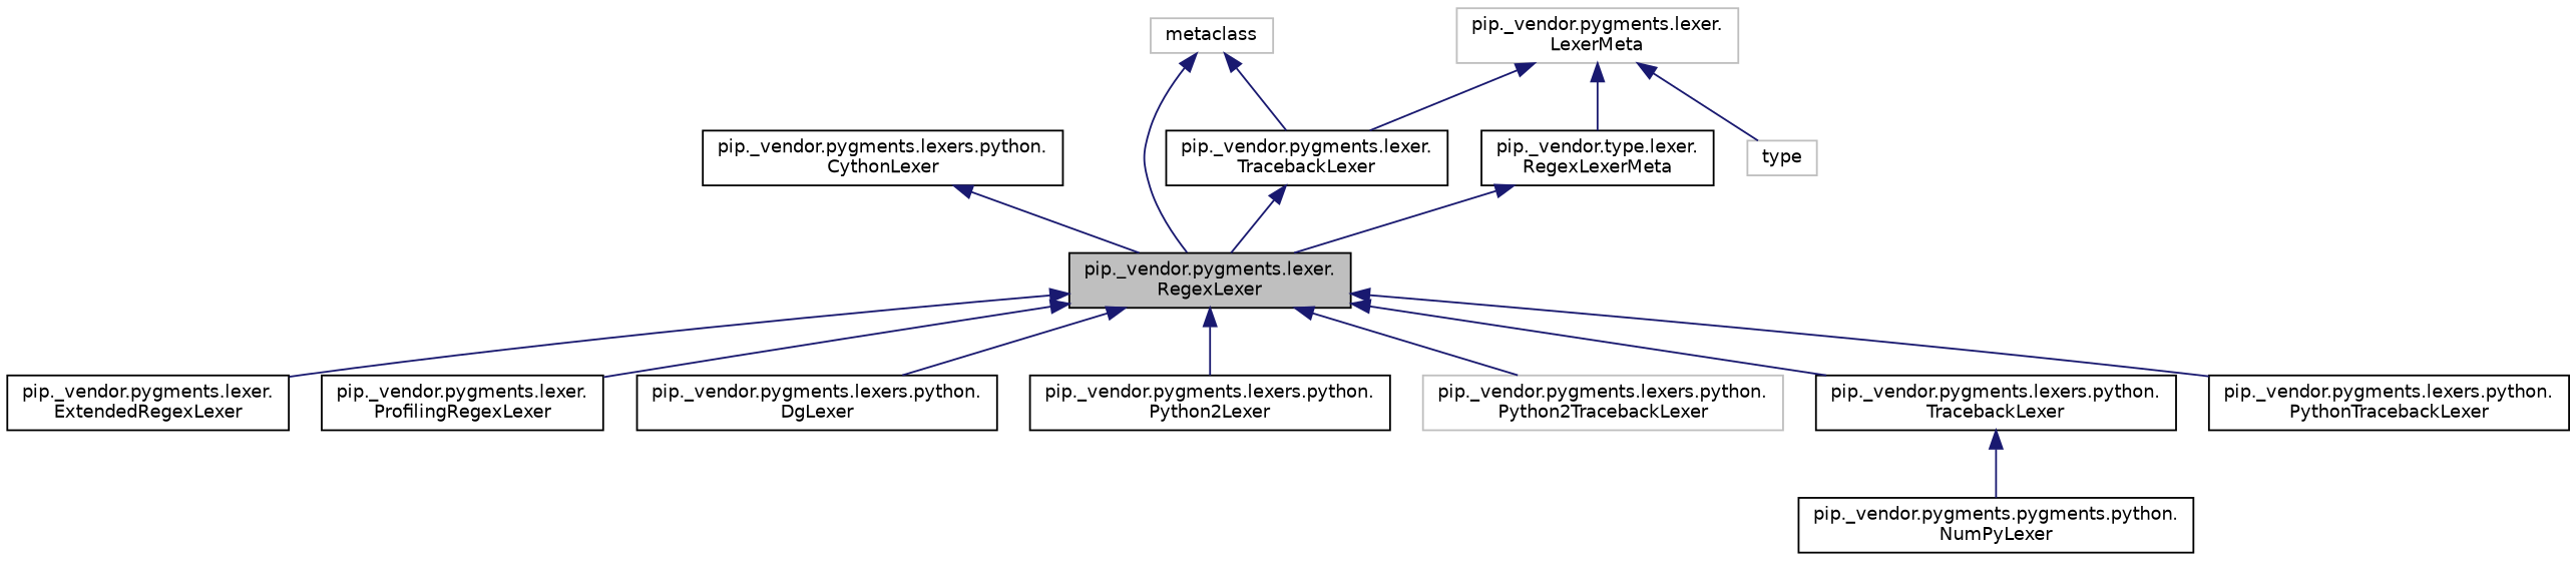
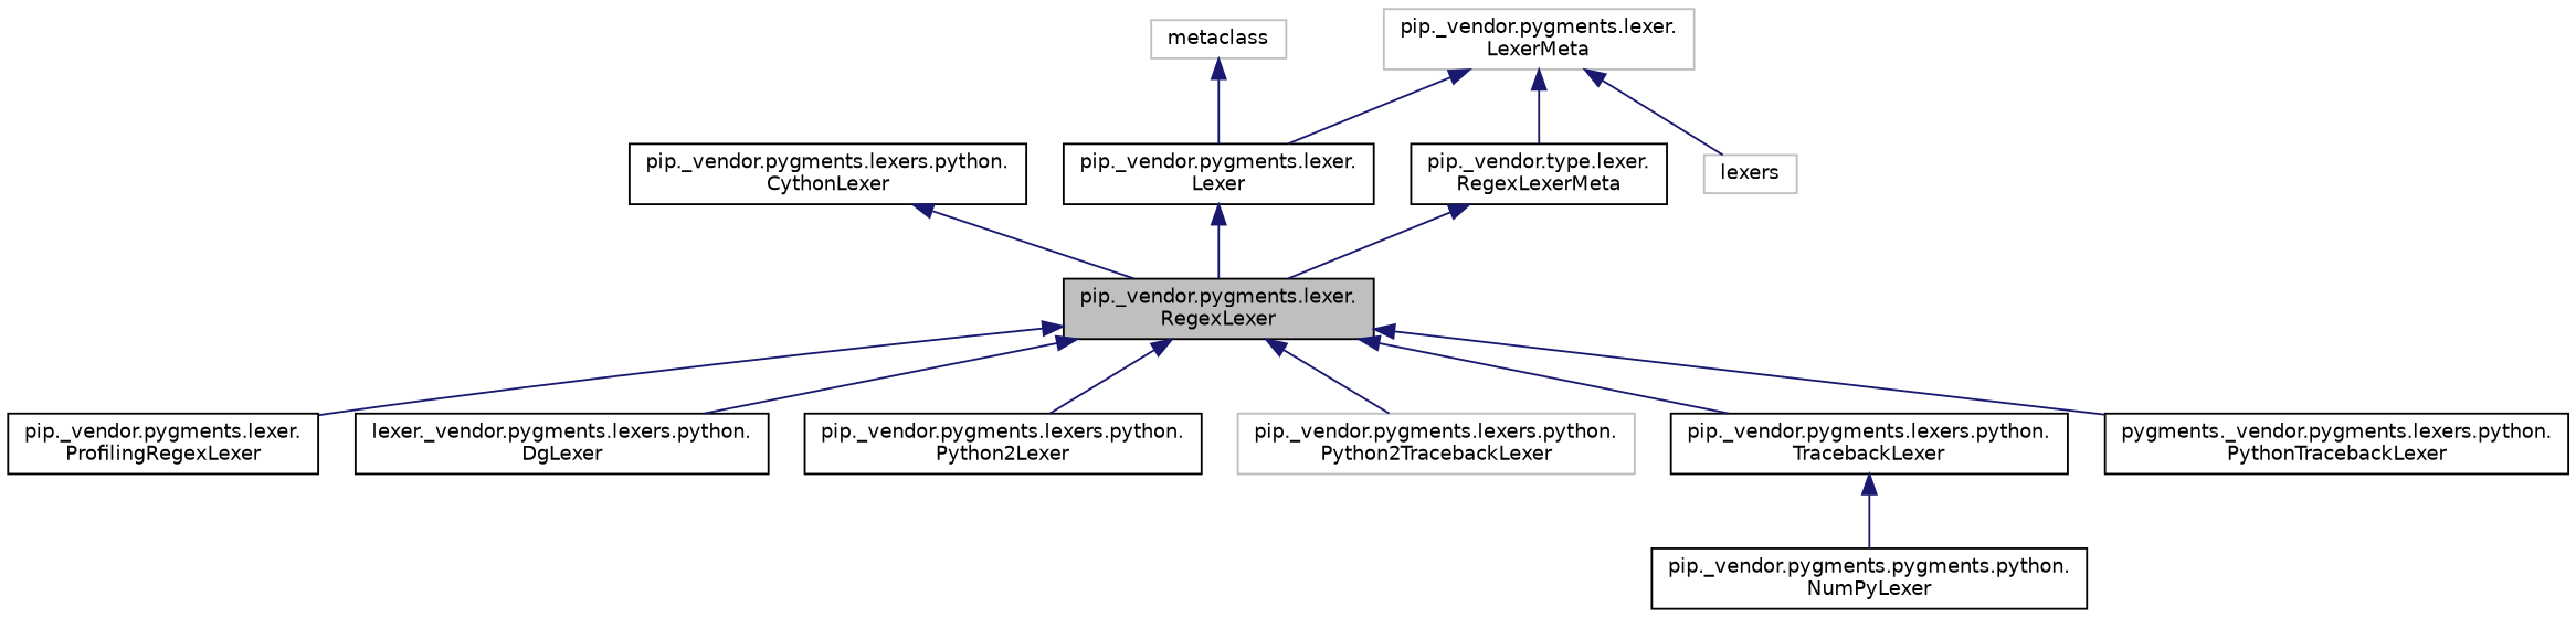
  digraph {
    rankdir=TB
    node [color=black fillcolor=white fontname=Helvetica fontsize=10 shape=record style=filled]
    edge [color=midnightblue dir=back fontname=Helvetica fontsize=10 labelfontname=Helvetica labelfontsize=10 style=solid]
    n1 [fillcolor=grey75 fontcolor=black height=0.2 label="pip._vendor.pygments.lexer.\lRegexLexer" width=0.4]
-   n2 [height=0.2 label="pip._vendor.pygments.lexer.\lExtendedRegexLexer" width=0.4]
    n3 [height=0.2 label="pip._vendor.pygments.lexer.\lProfilingRegexLexer" width=0.4]
-   n4 [height=0.2 label="pip._vendor.pygments.lexers.python.\lDgLexer" width=0.4]
+   n4 [height=0.2 label="lexer._vendor.pygments.lexers.python.\lDgLexer" width=0.4]
    n5 [height=0.2 label="pip._vendor.pygments.lexers.python.\lPython2Lexer" width=0.4]
    n6 [color=grey75 height=0.2 label="pip._vendor.pygments.lexers.python.\lPython2TracebackLexer" width=0.4]
    n7 [height=0.2 label="pip._vendor.pygments.lexers.python.\lTracebackLexer" width=0.4]
-   n8 [height=0.2 label="pip._vendor.pygments.lexers.python.\lPythonTracebackLexer" width=0.4]
+   n8 [height=0.2 label="pygments._vendor.pygments.lexers.python.\lPythonTracebackLexer" width=0.4]
    n9 [height=0.2 label="pip._vendor.pygments.lexers.python.\lCythonLexer" width=0.4]
    n10 [height=0.2 label="pip._vendor.pygments.pygments.python.\lNumPyLexer" width=0.4]
-   n11 [height=0.2 label="pip._vendor.pygments.lexer.\lTracebackLexer" width=0.4]
+   n11 [height=0.2 label="pip._vendor.pygments.lexer.\lLexer" width=0.4]
    n12 [color=grey75 height=0.2 label=metaclass width=0.4]
    n13 [color=grey75 height=0.2 label="pip._vendor.pygments.lexer.\lLexerMeta" width=0.4]
    n14 [height=0.2 label="pip._vendor.type.lexer.\lRegexLexerMeta" width=0.4]
-   n15 [color=grey75 height=0.2 label=type width=0.4]
-   n1 -> n2
+   n15 [color=grey75 height=0.2 label=lexers width=0.4]
    n1 -> n3
    n1 -> n4
    n1 -> n5
    n1 -> n6
    n1 -> n7
    n1 -> n8
    n7 -> n10
    n9 -> n1
    n11 -> n1
-   n12 -> n1
    n12 -> n11
    n13 -> n11
    n13 -> n14
    n13 -> n15
    n14 -> n1
  }
